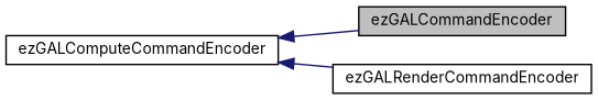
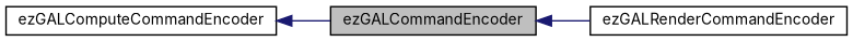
  digraph {
    fontname=Inter
    rankdir=LR
    node [color=black fillcolor=white fontname=Inter fontsize=10 shape=record style=filled]
    edge [color=midnightblue dir=back fontname=Inter fontsize=10 labelfontname=Helvetica labelfontsize=10 style=solid]
    n1 [fillcolor=grey75 fontcolor=black height=0.2 label=ezGALCommandEncoder width=0.4]
    n2 [height=0.2 label=ezGALRenderCommandEncoder width=0.4]
    n3 [height=0.2 label=ezGALComputeCommandEncoder width=0.4]
-   n3 -> n2
+   n1 -> n2
    n3 -> n1
  }
